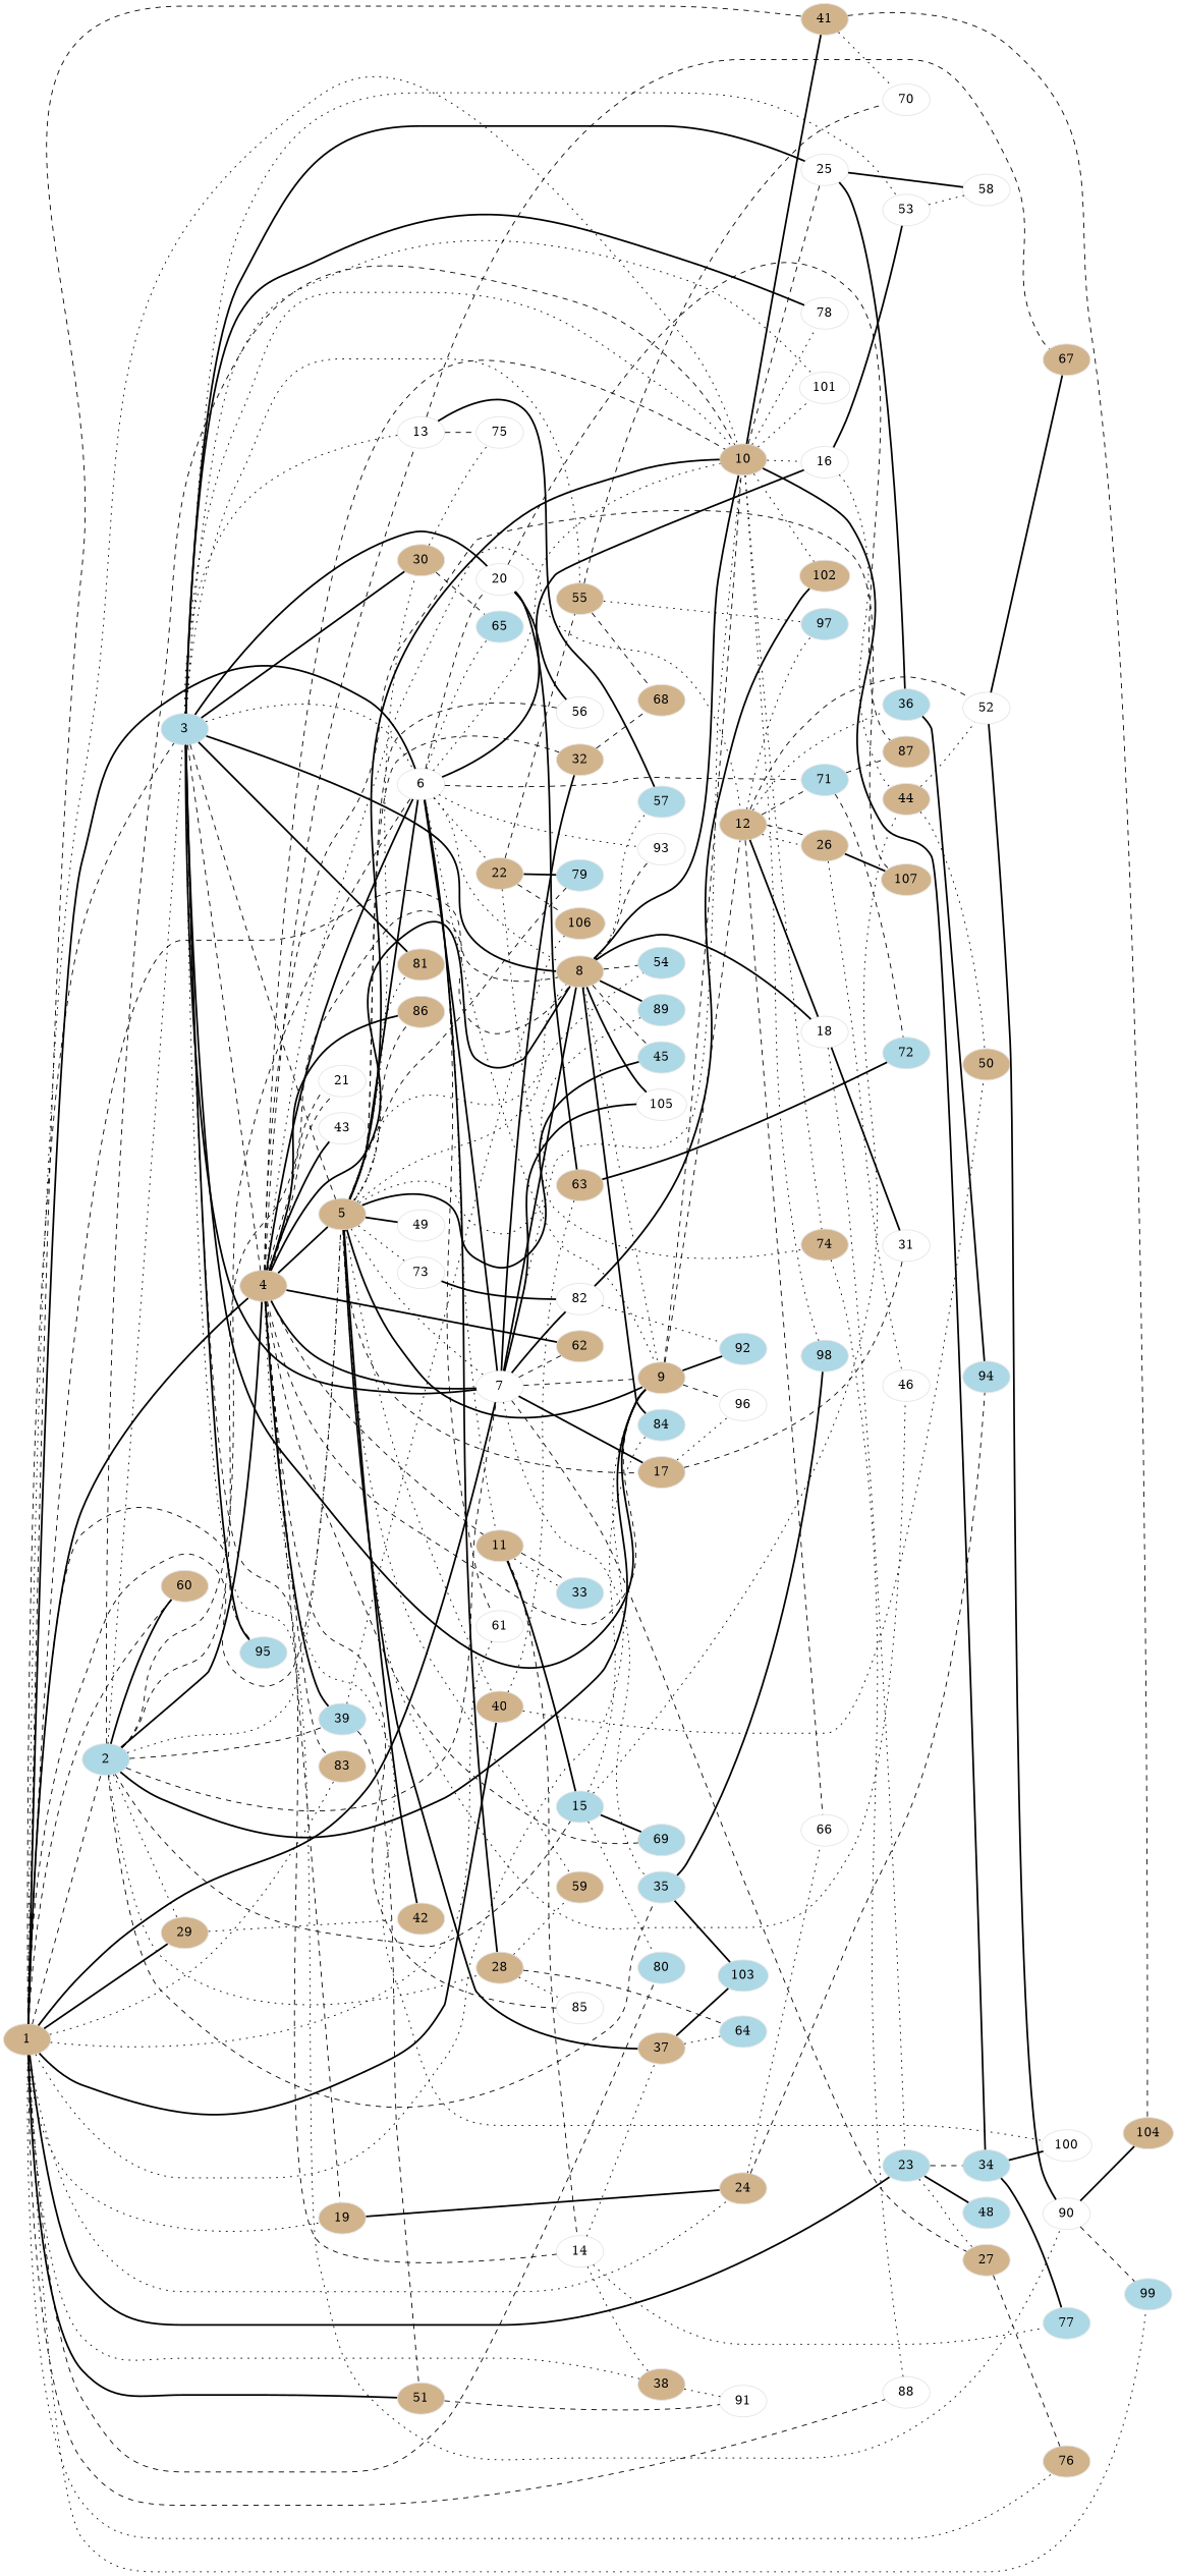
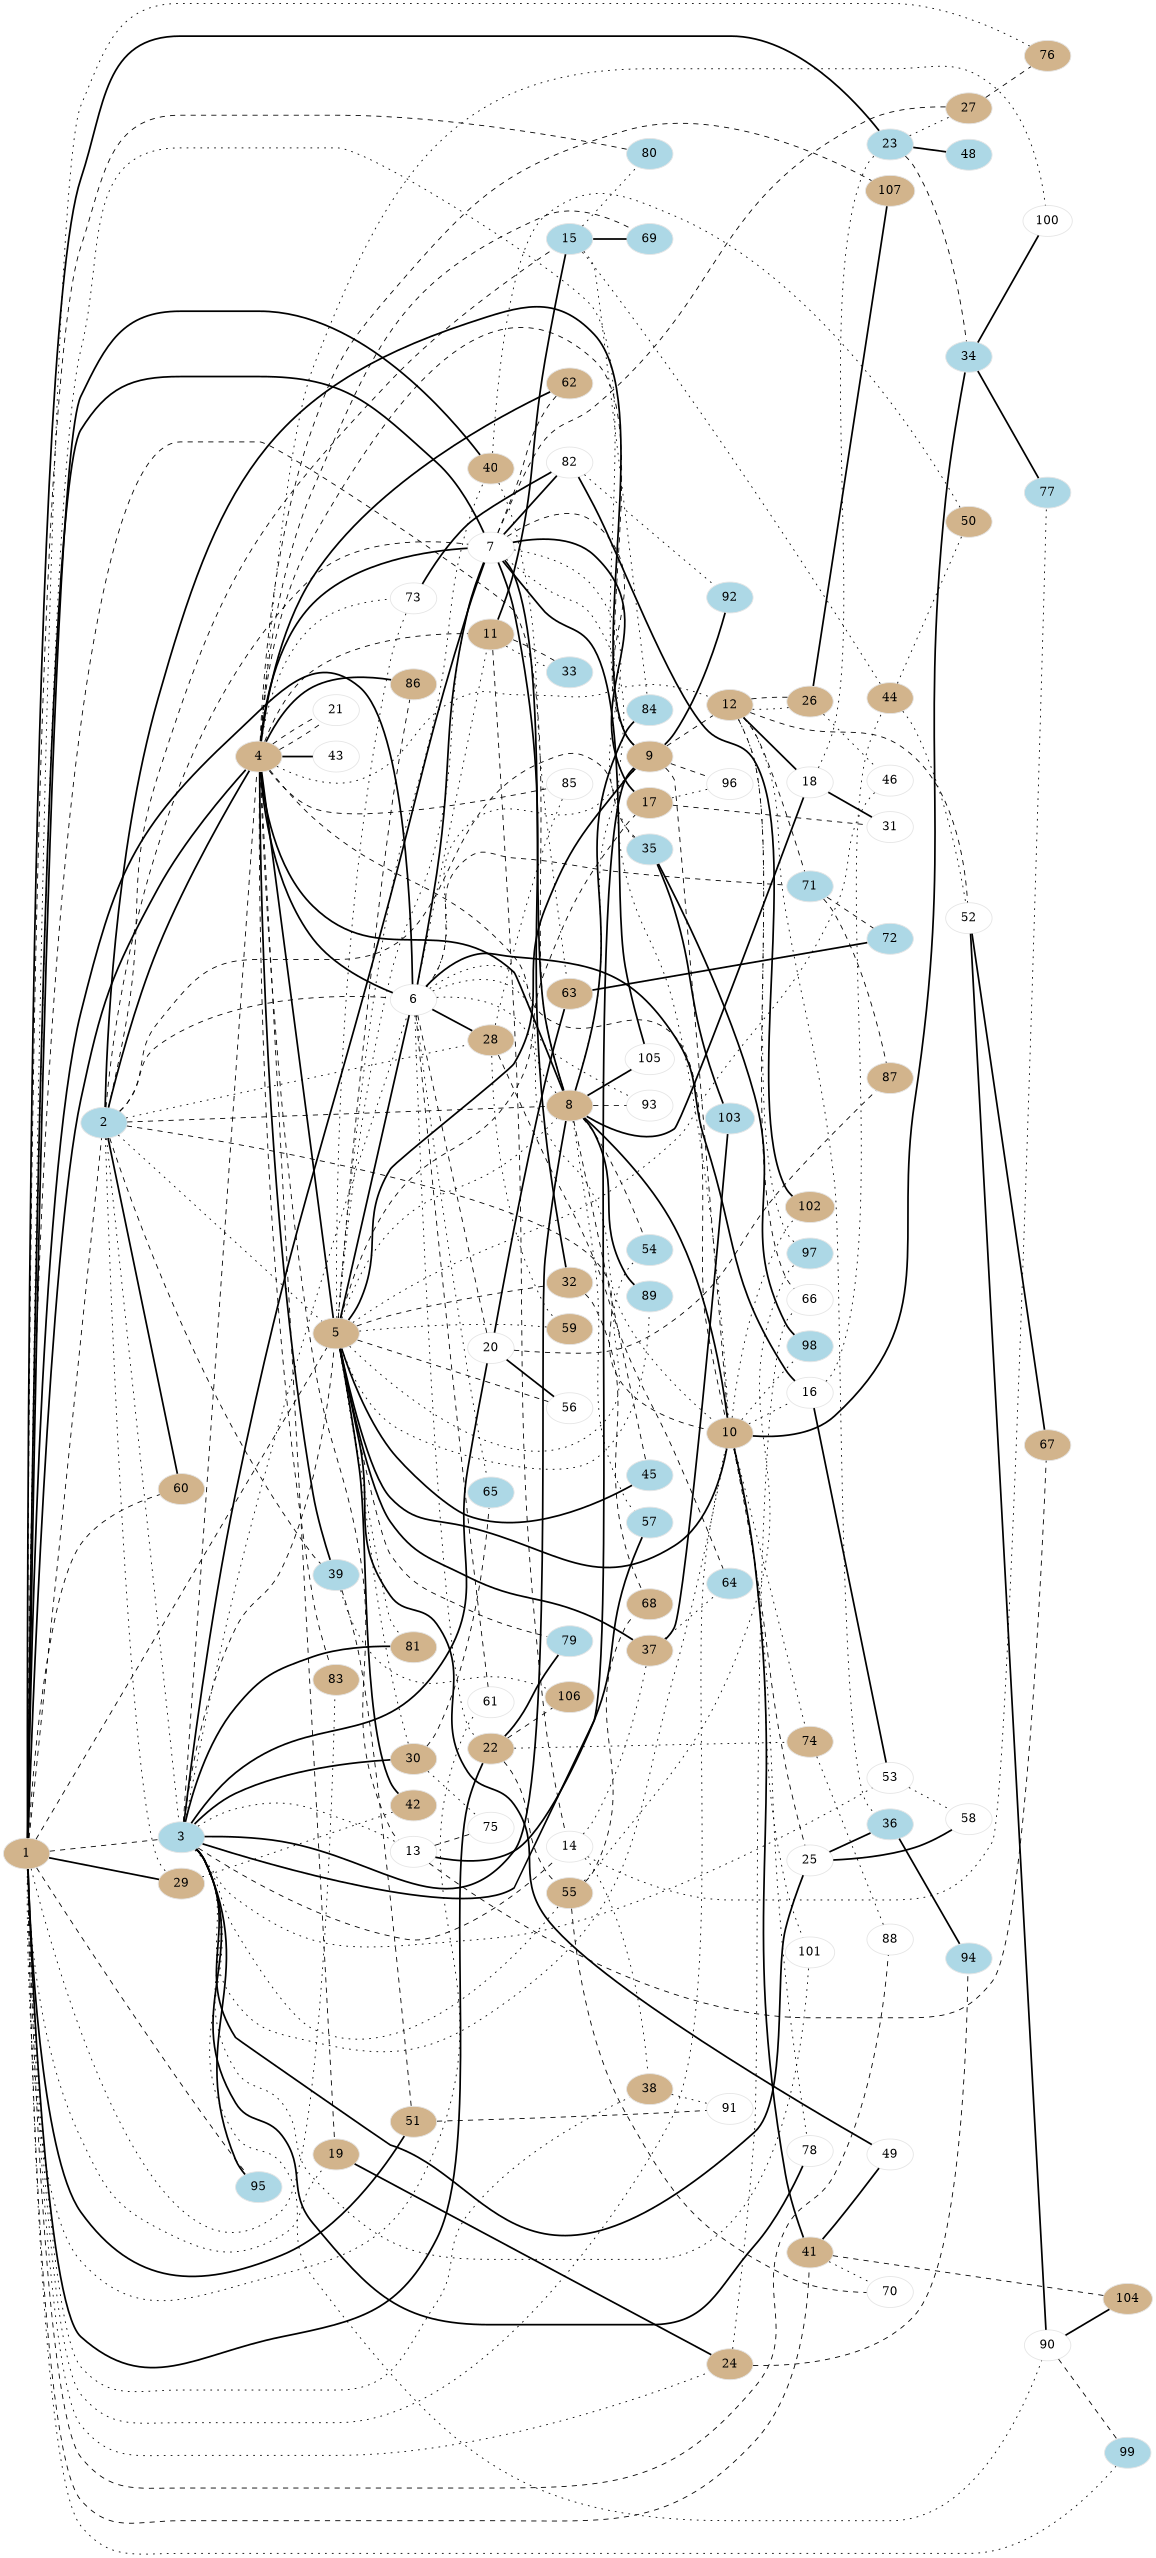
  graph {
    rankdir=LR
    node [color=gray90 fillcolor=tan style=filled]
    edge [style=dotted]
    2 [fillcolor=lightblue]
    1
    3 [fillcolor=lightblue]
    4
    5
    6 [fillcolor=white]
    7 [fillcolor=white]
    8
    9
    10
    19
    22
    23 [fillcolor=lightblue]
    24
    29
    38
    40
    41
    51
    60
    61 [fillcolor=white]
    76
    80 [fillcolor=lightblue]
    83
    88 [fillcolor=white]
    95 [fillcolor=lightblue]
    99 [fillcolor=lightblue]
    15 [fillcolor=lightblue]
    28
    35 [fillcolor=lightblue]
    39 [fillcolor=lightblue]
    13 [fillcolor=white]
    14 [fillcolor=white]
    20 [fillcolor=white]
    25 [fillcolor=white]
    30
    53 [fillcolor=white]
    55
    78 [fillcolor=white]
    81
    90 [fillcolor=white]
    101 [fillcolor=white]
    11
    12
    21 [fillcolor=white]
    43 [fillcolor=white]
    62
    69 [fillcolor=lightblue]
    73 [fillcolor=white]
    85 [fillcolor=white]
    86
    100 [fillcolor=white]
    107
    17
    32
    37
    42
    45 [fillcolor=lightblue]
    46 [fillcolor=white]
    49 [fillcolor=white]
    54 [fillcolor=lightblue]
    56 [fillcolor=white]
    59
    79 [fillcolor=lightblue]
    89 [fillcolor=lightblue]
    16 [fillcolor=white]
    65 [fillcolor=lightblue]
    71 [fillcolor=lightblue]
    93 [fillcolor=white]
    27
    82 [fillcolor=white]
    105 [fillcolor=white]
    18 [fillcolor=white]
    57 [fillcolor=lightblue]
    84 [fillcolor=lightblue]
    92 [fillcolor=lightblue]
    96 [fillcolor=white]
    34 [fillcolor=lightblue]
    74
    98 [fillcolor=lightblue]
    102
    106
    48 [fillcolor=lightblue]
    66 [fillcolor=white]
    94 [fillcolor=lightblue]
    91 [fillcolor=white]
    63
    50
    70 [fillcolor=white]
    104
    44
    64 [fillcolor=lightblue]
    103 [fillcolor=lightblue]
    67
    75 [fillcolor=white]
    77 [fillcolor=lightblue]
    87
    36 [fillcolor=lightblue]
    58 [fillcolor=white]
    97 [fillcolor=lightblue]
    68
    33 [fillcolor=lightblue]
    26
    52 [fillcolor=white]
    31 [fillcolor=white]
    72 [fillcolor=lightblue]
    2 -- 3
    2 -- 4 [style=bold]
    2 -- 5
    2 -- 6 [style=dashed]
    2 -- 7 [style=dashed]
    2 -- 8 [style=dashed]
    2 -- 9 [style=bold]
    2 -- 10 [style=dashed]
    2 -- 29
    2 -- 60 [style=bold]
    2 -- 15 [style=dashed]
    2 -- 28
    2 -- 35 [style=dashed]
    2 -- 39 [style=dashed]
    1 -- 2 [style=dashed]
    1 -- 3 [style=dashed]
    1 -- 4 [style=bold]
    1 -- 5 [style=dashed]
    1 -- 6 [style=bold]
    1 -- 7 [style=bold]
    1 -- 8 [style=dashed]
    1 -- 9
    1 -- 10
    1 -- 19
+   1 -- 22 [style=bold]
    1 -- 23 [style=bold]
    1 -- 24
    1 -- 29 [style=bold]
    1 -- 38
    1 -- 40 [style=bold]
    1 -- 41 [style=dashed]
    1 -- 51 [style=bold]
    1 -- 60 [style=dashed]
    1 -- 61
    1 -- 76
    1 -- 80 [style=dashed]
    1 -- 83
    1 -- 88 [style=dashed]
    1 -- 95 [style=dashed]
    1 -- 99
    3 -- 4 [style=dashed]
    3 -- 5 [style=dashed]
    3 -- 6
    3 -- 7 [style=bold]
    3 -- 8 [style=bold]
    3 -- 9 [style=bold]
    3 -- 10
    3 -- 95 [style=bold]
    3 -- 13
    3 -- 14 [style=dashed]
    3 -- 20 [style=bold]
    3 -- 25 [style=bold]
    3 -- 30 [style=bold]
    3 -- 53
    3 -- 55
    3 -- 78 [style=bold]
    3 -- 81 [style=bold]
    3 -- 90
    3 -- 101
    4 -- 5 [style=bold]
    4 -- 6 [style=bold]
    4 -- 7 [style=bold]
    4 -- 8 [style=bold]
    4 -- 9 [style=dashed]
    4 -- 10 [style=dashed]
    4 -- 19 [style=dashed]
    4 -- 83 [style=dashed]
    4 -- 39 [style=bold]
    4 -- 13 [style=dashed]
    4 -- 11 [style=dashed]
    4 -- 12
    4 -- 21 [style=dashed]
    4 -- 21 [style=dashed]
    4 -- 43 [style=bold]
    4 -- 62 [style=bold]
    4 -- 69 [style=dashed]
+   4 -- 73
    4 -- 85 [style=dashed]
    4 -- 86 [style=bold]
    4 -- 100
    4 -- 107 [style=dashed]
    5 -- 6 [style=bold]
    5 -- 7
    5 -- 8
    5 -- 9 [style=bold]
    5 -- 10 [style=bold]
    5 -- 40
    5 -- 30
    5 -- 81
    5 -- 73
    5 -- 86 [style=dashed]
    5 -- 17 [style=dashed]
    5 -- 32 [style=dashed]
    5 -- 37 [style=bold]
    5 -- 42 [style=bold]
    5 -- 45 [style=bold]
    5 -- 46
    5 -- 49 [style=bold]
    5 -- 54
    5 -- 56 [style=dashed]
    5 -- 59
    5 -- 79 [style=dashed]
    5 -- 89
    6 -- 7 [style=bold]
    6 -- 8
    6 -- 9
    6 -- 10
    6 -- 22
    6 -- 61 [style=dashed]
    6 -- 28 [style=bold]
    6 -- 20 [style=dashed]
    6 -- 11
    6 -- 16 [style=bold]
    6 -- 65
    6 -- 71 [style=dashed]
    6 -- 93
    7 -- 8 [style=bold]
    7 -- 9 [style=dashed]
    7 -- 10
    7 -- 35
    7 -- 62 [style=dashed]
    7 -- 17 [style=bold]
    7 -- 32 [style=bold]
    7 -- 27 [style=dashed]
    7 -- 82 [style=bold]
    7 -- 105 [style=bold]
    8 -- 9
    8 -- 10 [style=bold]
    8 -- 45 [style=dashed]
    8 -- 54 [style=dashed]
    8 -- 89 [style=bold]
    8 -- 93 [style=dashed]
    8 -- 105 [style=bold]
    8 -- 18 [style=bold]
    8 -- 57
    8 -- 84 [style=bold]
    9 -- 10 [style=dashed]
    9 -- 12 [style=dashed]
    9 -- 92 [style=bold]
    9 -- 96 [style=dashed]
    10 -- 41 [style=bold]
    10 -- 25 [style=dashed]
    10 -- 78
    10 -- 101
    10 -- 16
    10 -- 34 [style=bold]
    10 -- 74
    10 -- 98
    10 -- 102
    19 -- 24 [style=bold]
    22 -- 55 [style=dashed]
    22 -- 79 [style=bold]
    22 -- 74
    22 -- 106 [style=dashed]
    23 -- 27
    23 -- 34 [style=dashed]
    23 -- 48 [style=bold]
    24 -- 66
    24 -- 94 [style=dashed]
    29 -- 42
    38 -- 91
    40 -- 63
    40 -- 50
+   41 -- 49 [style=bold]
    41 -- 70
    41 -- 104 [style=dashed]
    51 -- 91 [style=dashed]
    15 -- 80
    15 -- 69 [style=bold]
    15 -- 84
    15 -- 44
    28 -- 85
    28 -- 59
    28 -- 64 [style=dashed]
    35 -- 98 [style=bold]
    35 -- 103 [style=bold]
    39 -- 51 [style=dashed]
    39 -- 106
    13 -- 57 [style=bold]
    13 -- 67 [style=dashed]
    13 -- 75 [style=dashed]
    14 -- 38
    14 -- 37
    14 -- 77
    20 -- 56 [style=bold]
    20 -- 63 [style=bold]
    20 -- 87 [style=dashed]
    25 -- 36 [style=bold]
    25 -- 58 [style=bold]
    30 -- 65 [style=dashed]
    30 -- 75
    53 -- 58
    55 -- 70 [style=dashed]
    55 -- 97
    55 -- 68 [style=dashed]
    90 -- 99 [style=dashed]
    90 -- 104 [style=bold]
    11 -- 15 [style=bold]
    11 -- 14 [style=dashed]
    11 -- 33
    11 -- 33 [style=dashed]
    12 -- 71 [style=dashed]
    12 -- 18 [style=bold]
    12 -- 66 [style=dashed]
    12 -- 36
    12 -- 97
    12 -- 26
    12 -- 26 [style=dashed]
    12 -- 52 [style=dashed]
    73 -- 82 [style=bold]
    17 -- 96
    17 -- 31 [style=dashed]
    32 -- 68 [style=dashed]
    37 -- 64
    37 -- 103 [style=bold]
    16 -- 53 [style=bold]
    16 -- 44
    71 -- 87 [style=dashed]
    71 -- 72 [style=dashed]
    27 -- 76 [style=dashed]
    82 -- 92
    82 -- 102 [style=bold]
    18 -- 23
    18 -- 31 [style=bold]
    34 -- 100 [style=bold]
    34 -- 77 [style=bold]
    74 -- 88
    63 -- 72 [style=bold]
    44 -- 50
    44 -- 52
    36 -- 94 [style=bold]
    26 -- 107 [style=bold]
    26 -- 46
    52 -- 90 [style=bold]
    52 -- 67 [style=bold]
  }
